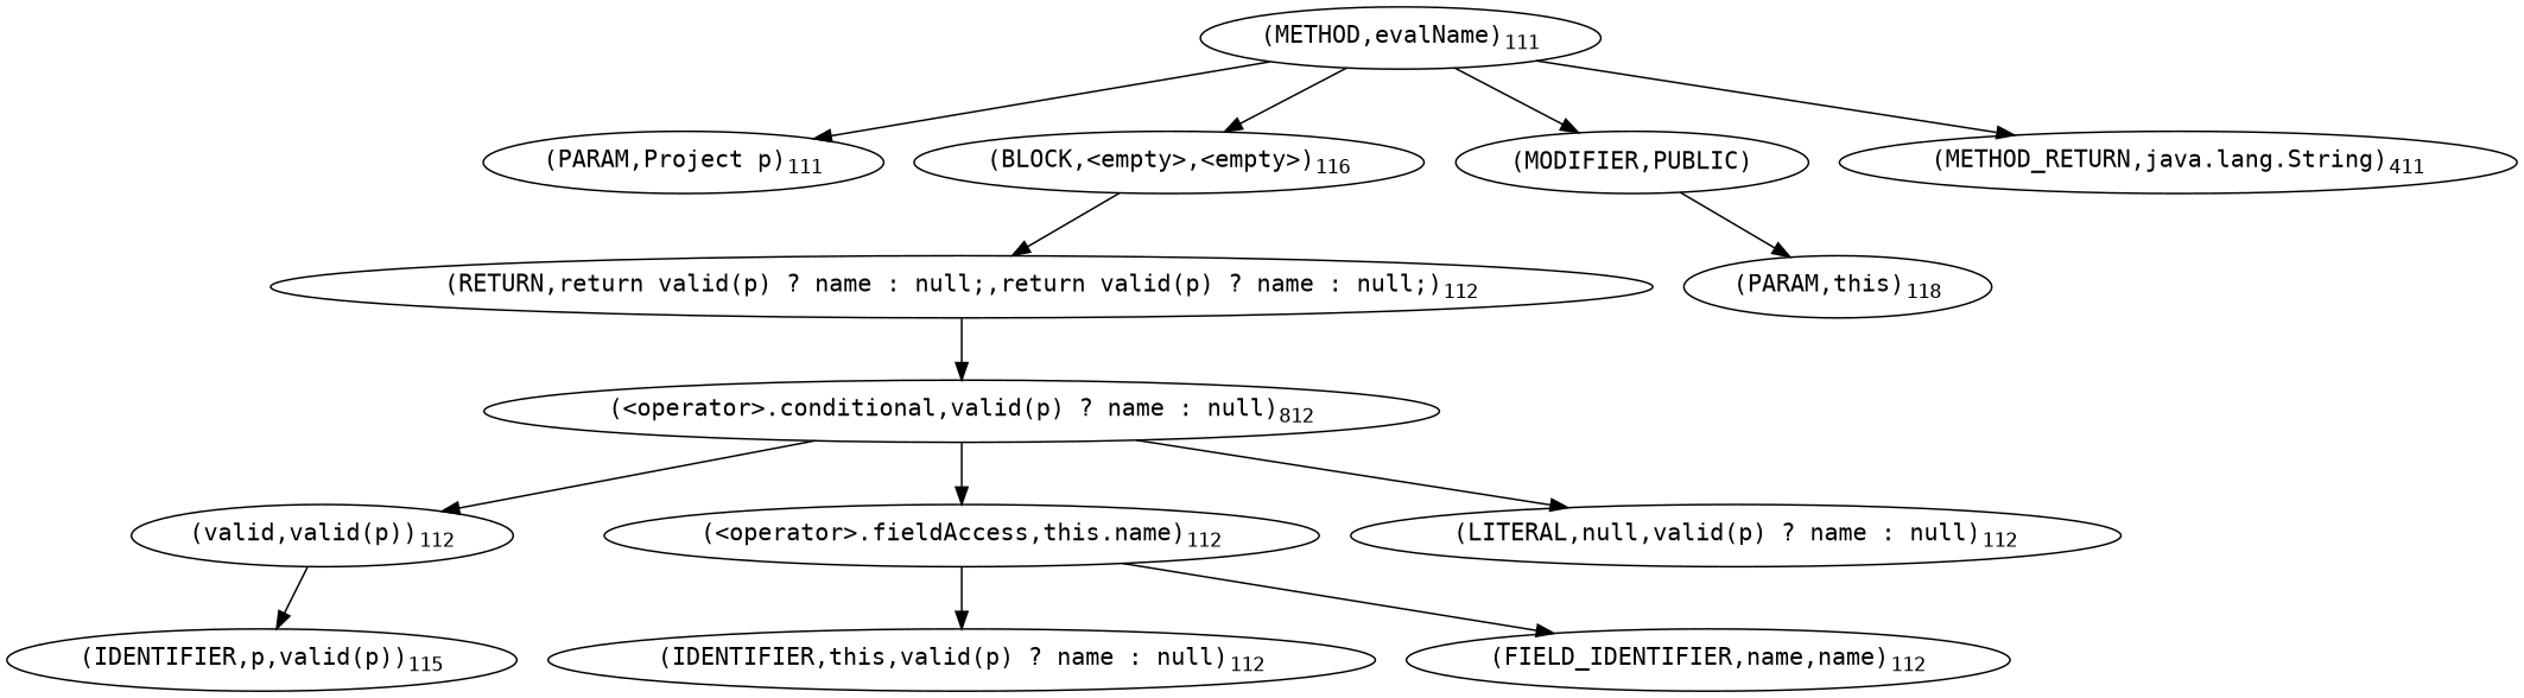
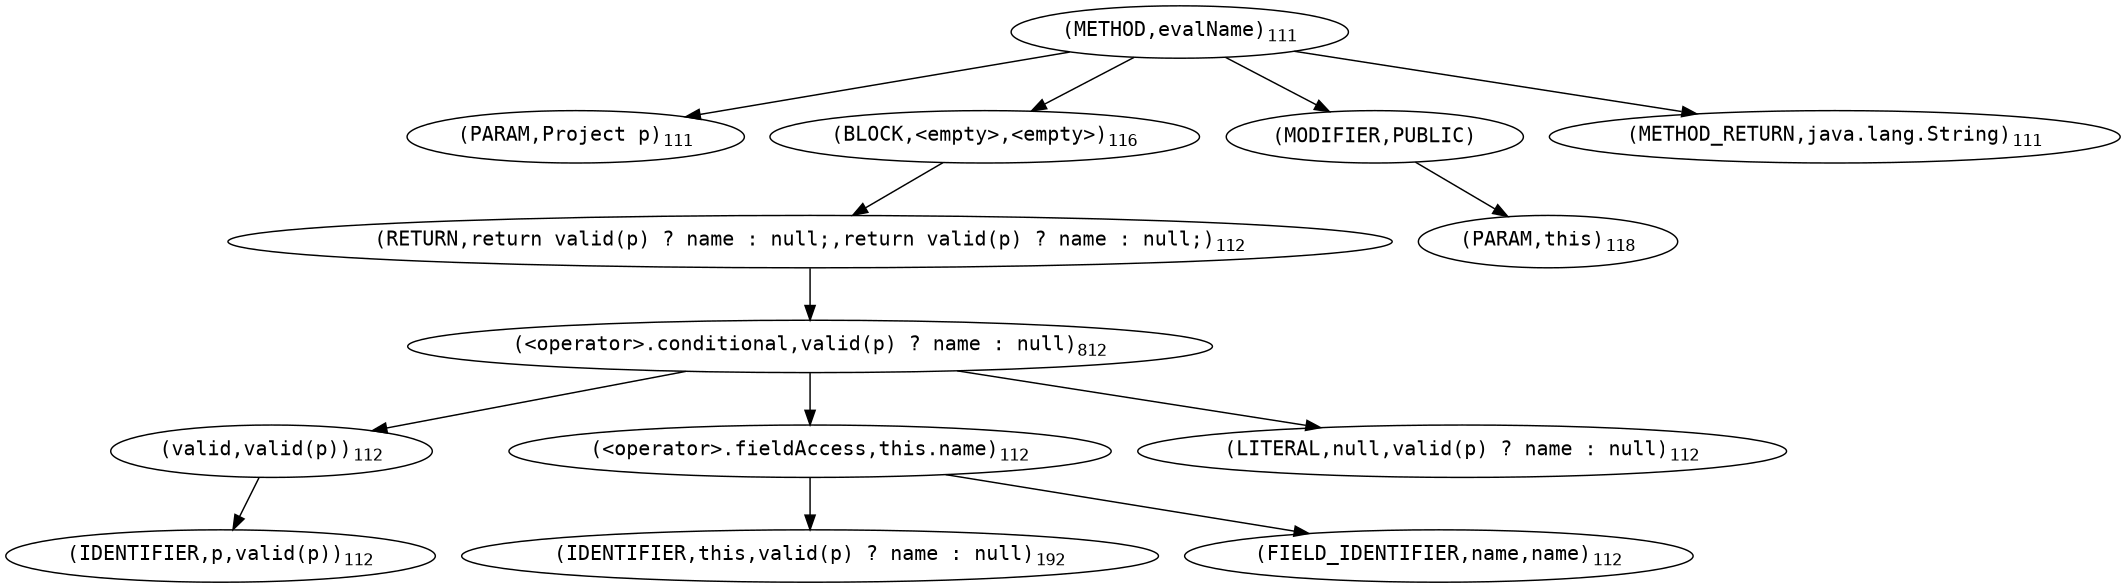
  digraph {
    fontname="DejaVu Sans Mono"
    node [fontname="DejaVu Sans Mono"]
    edge [fontname="DejaVu Sans Mono"]
    n1 [label=<(METHOD,evalName)<SUB>111</SUB>>]
    n2 [label=<(PARAM,Project p)<SUB>111</SUB>>]
    n3 [label=<(BLOCK,&lt;empty&gt;,&lt;empty&gt;)<SUB>116</SUB>>]
    n4 [label=<(MODIFIER,PUBLIC)>]
-   n5 [label=<(METHOD_RETURN,java.lang.String)<SUB>411</SUB>>]
+   n5 [label=<(METHOD_RETURN,java.lang.String)<SUB>111</SUB>>]
    n6 [label=<(PARAM,this)<SUB>118</SUB>>]
    n7 [label=<(RETURN,return valid(p) ? name : null;,return valid(p) ? name : null;)<SUB>112</SUB>>]
    n8 [label=<(&lt;operator&gt;.conditional,valid(p) ? name : null)<SUB>812</SUB>>]
    n9 [label=<(valid,valid(p))<SUB>112</SUB>>]
    n10 [label=<(&lt;operator&gt;.fieldAccess,this.name)<SUB>112</SUB>>]
    n11 [label=<(LITERAL,null,valid(p) ? name : null)<SUB>112</SUB>>]
-   n12 [label=<(IDENTIFIER,p,valid(p))<SUB>115</SUB>>]
-   n13 [label=<(IDENTIFIER,this,valid(p) ? name : null)<SUB>112</SUB>>]
+   n12 [label=<(IDENTIFIER,p,valid(p))<SUB>112</SUB>>]
+   n13 [label=<(IDENTIFIER,this,valid(p) ? name : null)<SUB>192</SUB>>]
    n14 [label=<(FIELD_IDENTIFIER,name,name)<SUB>112</SUB>>]
    n1 -> n2
    n1 -> n3
    n1 -> n4
    n1 -> n5
    n3 -> n7
    n4 -> n6
    n7 -> n8
    n8 -> n9
    n8 -> n10
    n8 -> n11
    n9 -> n12
    n10 -> n13
    n10 -> n14
  }
